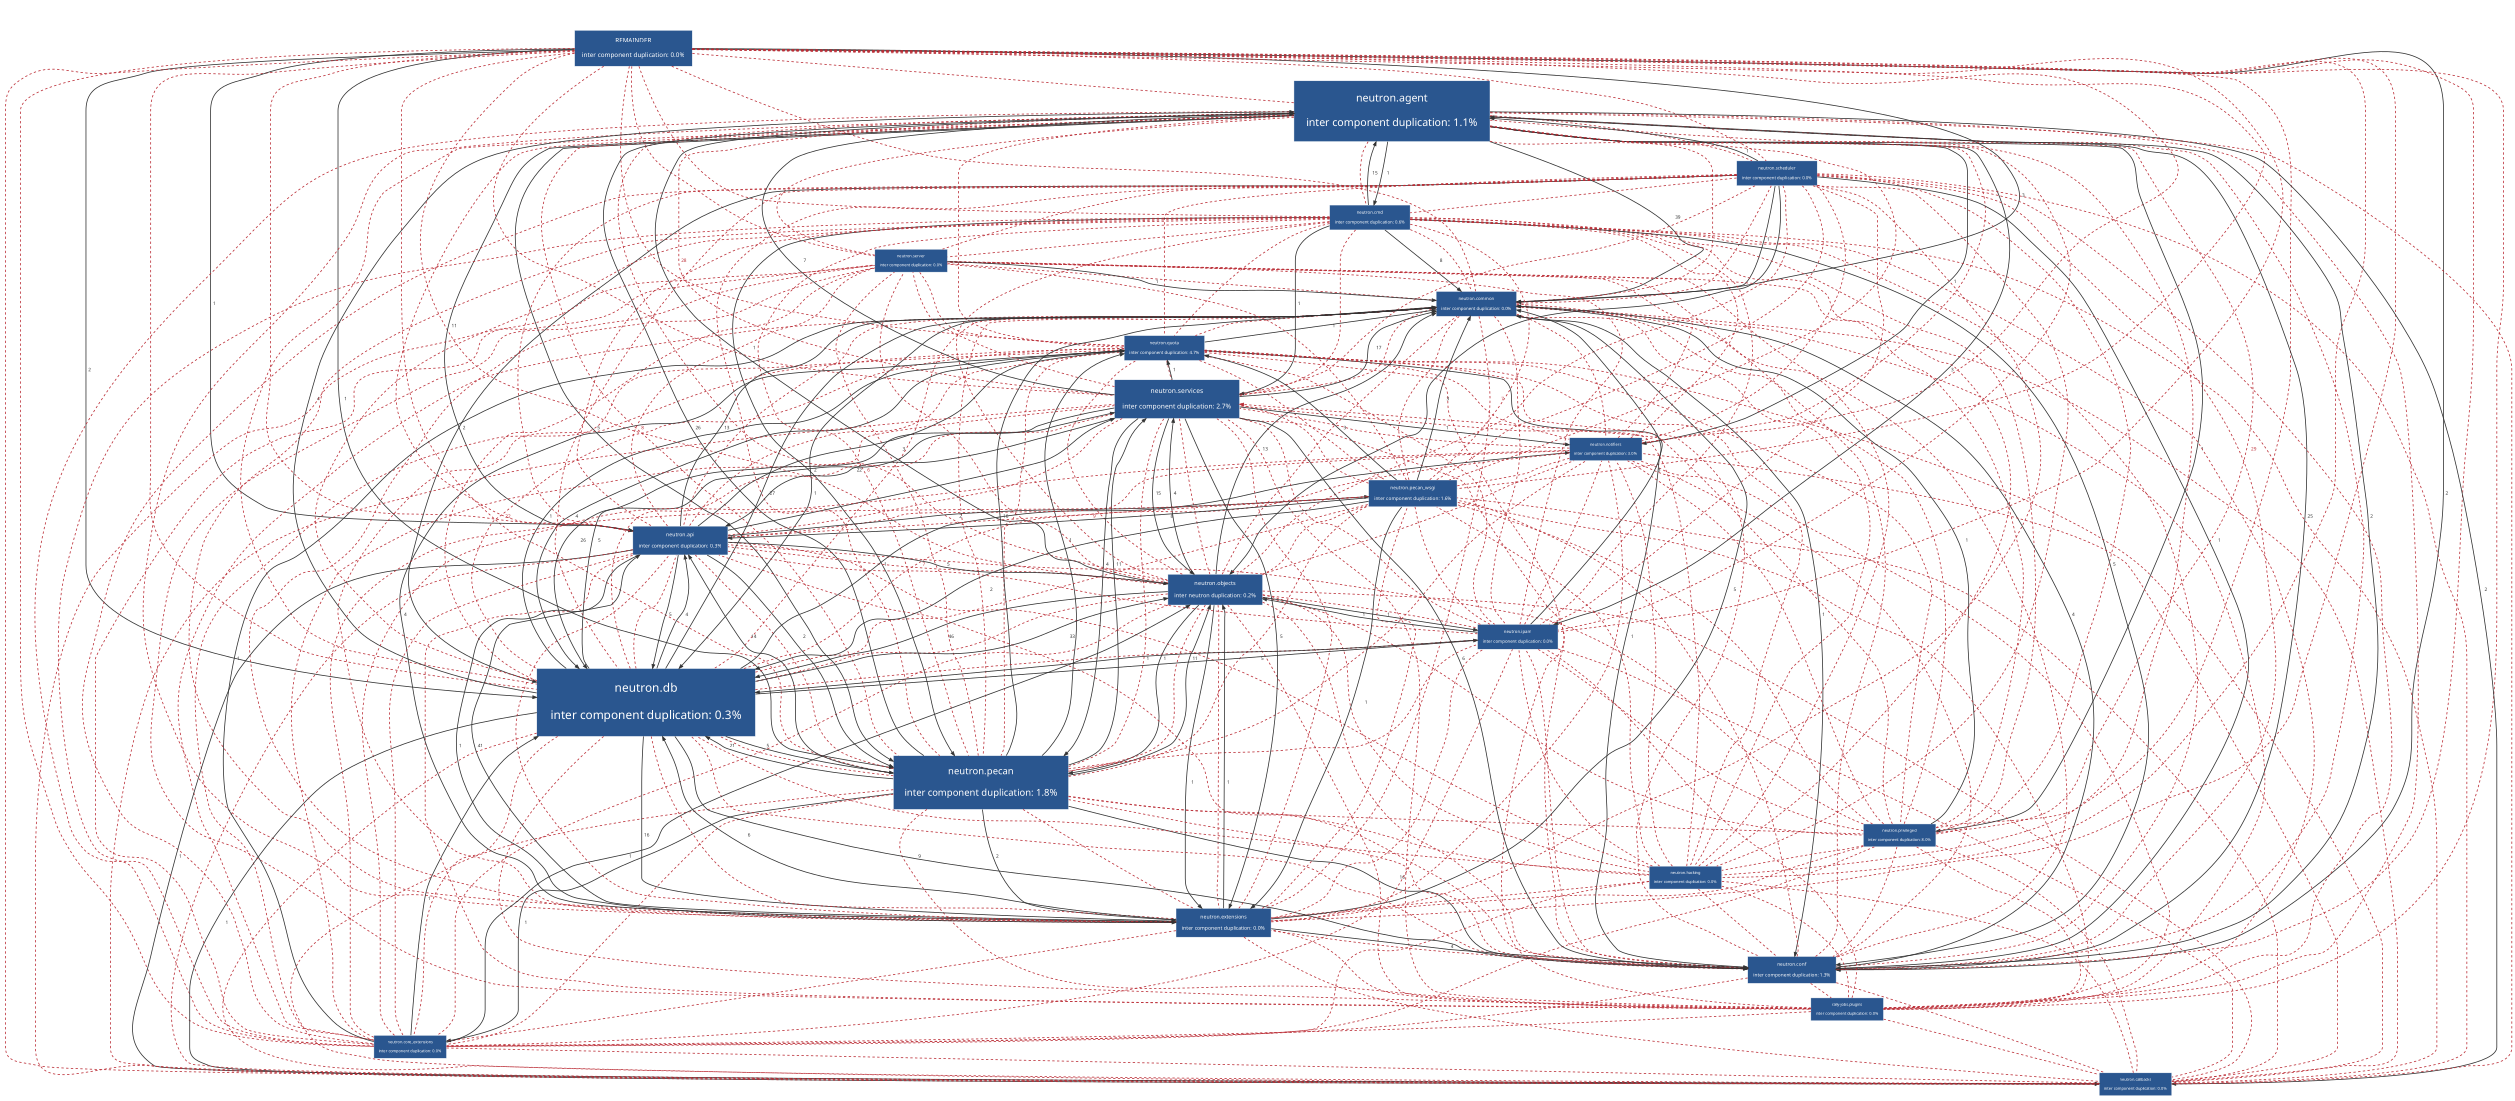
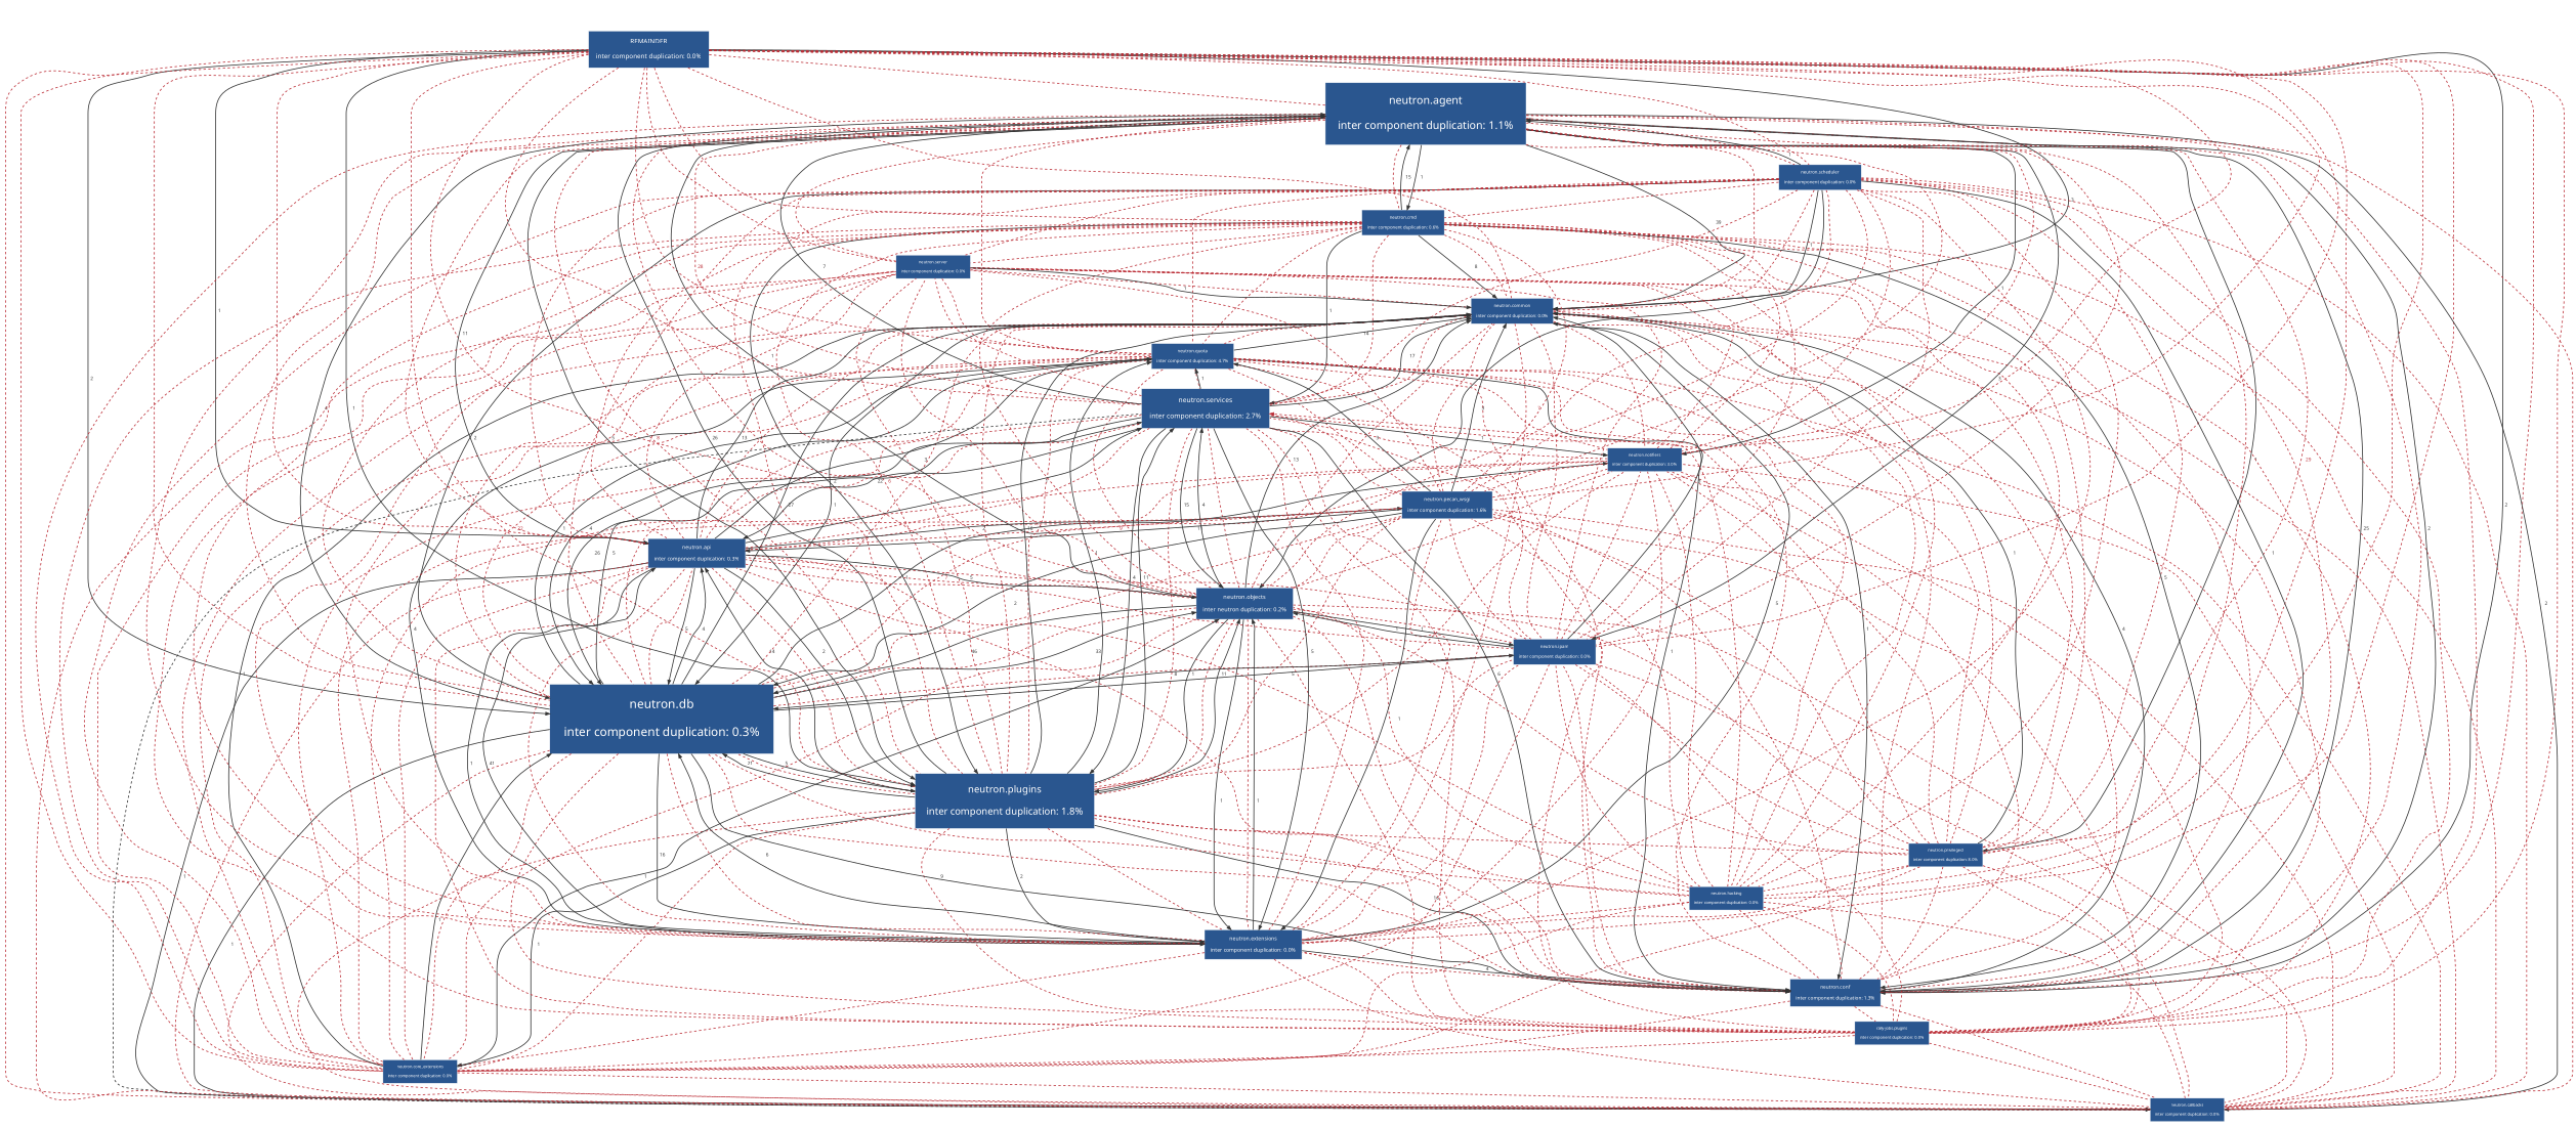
  digraph {
    compound=true
    rankdir=TD
    node [color="#FFFFFF" fillcolor="#2A568F" fontcolor="#FFFFFF" fontname="Helvetica Neue" fontsize=10 margin=0.16 penwidth=1 shape=box style=filled]
    edge [arrowhead=both color="#bb2d36" fontcolor="#bb2d36" fontname="Helvetica Neue" fontsize=12 penwidth=2 style=dashed]
    n1 [fontsize=16 label="REMAINDER\n\ninter component duplication: 0.0%" margin=0.256]
    n2 [fontsize=27 label="neutron.agent\n\ninter component duplication: 1.1%" margin=0.432]
    n3 [fontsize=11 label="neutron.scheduler\n\ninter component duplication: 0.0%" margin=0.176]
    n4 [fontsize=11 label="neutron.cmd\n\ninter component duplication: 0.6%" margin=0.176]
    n5 [fontsize=14 label="neutron.objects\n\ninter neutron duplication: 0.2%" margin=0.224]
    n6 [fontsize=11 label="neutron.common\n\ninter component duplication: 0.0%" margin=0.176]
    n7 [fontsize=11 label="neutron.quota\n\ninter component duplication: 4.7%" margin=0.176]
-   n8 [fontsize=24 label="neutron.pecan\n\ninter component duplication: 1.8%" margin=0.384]
+   n8 [fontsize=24 label="neutron.plugins\n\ninter component duplication: 1.8%" margin=0.384]
    n9 [label="neutron.privileged\n\ninter component duplication: 8.0%"]
    n10 [label="neutron.hacking\n\ninter component duplication: 0.0%"]
    n11 [fontsize=12 label="neutron.conf\n\ninter component duplication: 1.3%" margin=0.192]
    n12 [fontsize=30 label="neutron.db\n\ninter component duplication: 0.3%" margin=0.48]
    n13 [label="rally-jobs.plugins\n\ninter component duplication: 0.0%"]
    n14 [fontsize=13 label="neutron.extensions\n\ninter component duplication: 0.0%" margin=0.20800000000000002]
    n15 [fontsize=13 label="neutron.api\n\ninter component duplication: 0.3%" margin=0.20800000000000002]
    n16 [label="neutron.core_extensions\n\ninter component duplication: 0.0%"]
    n17 [fontsize=11 label="neutron.ipam\n\ninter component duplication: 0.0%" margin=0.176]
    n18 [label="neutron.callbacks\n\ninter component duplication: 0.0%"]
    n19 [label="neutron.notifiers\n\ninter component duplication: 3.0%"]
    n20 [fontsize=12 label="neutron.pecan_wsgi\n\ninter component duplication: 1.6%" margin=0.192]
    n21 [fontsize=17 label="neutron.services\n\ninter component duplication: 2.7%" margin=0.272]
    n22 [label="neutron.server\n\ninter component duplication: 0.0%"]
    n1 -> n2
    n1 -> n3
    n1 -> n4
    n1 -> n5
    n1 -> n6 [color="#323232" fontcolor="#323232" label="  3" arrowhead="" style=""]
    n1 -> n6
    n1 -> n7
    n1 -> n8 [color="#323232" fontcolor="#323232" label="  1" arrowhead="" style=""]
    n1 -> n8
    n1 -> n9
    n1 -> n10
    n1 -> n11 [color="#323232" fontcolor="#323232" label="  2" arrowhead="" style=""]
    n1 -> n11
    n1 -> n12 [color="#323232" fontcolor="#323232" label="  2" arrowhead="" style=""]
    n1 -> n12
    n1 -> n13
    n1 -> n14
    n1 -> n15 [color="#323232" fontcolor="#323232" label="  1" arrowhead="" style=""]
    n1 -> n15
    n1 -> n16
    n1 -> n17
    n1 -> n18
    n1 -> n19
    n1 -> n20
    n1 -> n21
    n1 -> n22
    n2 -> n3
    n2 -> n4 [color="#323232" fontcolor="#323232" label="  1" arrowhead="" style=""]
    n2 -> n4
    n2 -> n5
    n2 -> n6 [color="#323232" fontcolor="#323232" label="  39" arrowhead="" style=""]
    n2 -> n6
    n2 -> n7
    n2 -> n8 [color="#323232" fontcolor="#323232" label="  5" arrowhead="" style=""]
    n2 -> n8 [label="  8"]
    n2 -> n9 [color="#323232" fontcolor="#323232" label="  1" arrowhead="" style=""]
    n2 -> n9 [label="  29"]
    n2 -> n10
    n2 -> n11 [color="#323232" fontcolor="#323232" label="  25" arrowhead="" style=""]
    n2 -> n11
    n2 -> n12
    n2 -> n13
    n2 -> n14
    n2 -> n15 [color="#323232" fontcolor="#323232" label="  11" arrowhead="" style=""]
    n2 -> n15
    n2 -> n16
    n2 -> n17 [color="#323232" fontcolor="#323232" label="  3" arrowhead="" style=""]
    n2 -> n17
    n2 -> n18 [color="#323232" fontcolor="#323232" label="  2" arrowhead="" style=""]
    n2 -> n18
    n2 -> n19 [color="#323232" fontcolor="#323232" label="  1" arrowhead="" style=""]
    n2 -> n19
    n2 -> n20
    n2 -> n21 [label="  28"]
    n2 -> n22
    n3 -> n2 [color="#323232" fontcolor="#323232" label="  1" arrowhead="" style=""]
    n3 -> n4
    n3 -> n5 [color="#323232" fontcolor="#323232" label="  2" arrowhead="" style=""]
    n3 -> n5
    n3 -> n6 [color="#323232" fontcolor="#323232" label="  1" arrowhead="" style=""]
    n3 -> n6
    n3 -> n7
    n3 -> n8
    n3 -> n9
    n3 -> n10
    n3 -> n11 [color="#323232" fontcolor="#323232" label="  1" arrowhead="" style=""]
    n3 -> n11
    n3 -> n12 [color="#323232" fontcolor="#323232" label="  2" arrowhead="" style=""]
    n3 -> n12
    n3 -> n13
    n3 -> n14
    n3 -> n15
    n3 -> n16
    n3 -> n17
    n3 -> n18
    n3 -> n19
    n3 -> n20
    n3 -> n21
    n3 -> n22
    n4 -> n2 [color="#323232" fontcolor="#323232" label="  15" arrowhead="" style=""]
    n4 -> n5
    n4 -> n6 [color="#323232" fontcolor="#323232" label="  8" arrowhead="" style=""]
    n4 -> n6
    n4 -> n7
    n4 -> n8 [color="#323232" fontcolor="#323232" label="  2" arrowhead="" style=""]
    n4 -> n8 [label="  6"]
    n4 -> n9
    n4 -> n10
    n4 -> n11 [color="#323232" fontcolor="#323232" label="  5" arrowhead="" style=""]
    n4 -> n11
    n4 -> n12
    n4 -> n13
    n4 -> n14
    n4 -> n15
    n4 -> n16
    n4 -> n17
    n4 -> n18
    n4 -> n19
    n4 -> n20
    n4 -> n21 [color="#323232" fontcolor="#323232" label="  1" arrowhead="" style=""]
    n4 -> n21
    n4 -> n22
    n5 -> n2 [color="#323232" fontcolor="#323232" label="  1" arrowhead="" style=""]
    n5 -> n6 [color="#323232" fontcolor="#323232" label="  13" arrowhead="" style=""]
    n5 -> n6
    n5 -> n7
    n5 -> n8 [color="#323232" fontcolor="#323232" label="  1" arrowhead="" style=""]
    n5 -> n8
    n5 -> n9
-   n5 -> n10
+   n10 -> n5
    n5 -> n11
    n5 -> n12 [color="#323232" fontcolor="#323232" label="  46" arrowhead="" style=""]
    n5 -> n12
    n5 -> n13
    n5 -> n14 [color="#323232" fontcolor="#323232" label="  1" arrowhead="" style=""]
    n5 -> n14
    n5 -> n15
    n5 -> n16
    n5 -> n17 [color="#323232" fontcolor="#323232" label="  1" arrowhead="" style=""]
    n5 -> n17
    n5 -> n18
    n5 -> n19
    n5 -> n20
    n5 -> n21 [color="#323232" fontcolor="#323232" label="  4" arrowhead="" style=""]
    n5 -> n21
    n5 -> n22
    n6 -> n7
    n6 -> n8
    n6 -> n9
    n6 -> n10
    n6 -> n11 [color="#323232" fontcolor="#323232" label="  1" arrowhead="" style=""]
    n6 -> n11
    n6 -> n12 [color="#323232" fontcolor="#323232" label="  1" arrowhead="" style=""]
    n6 -> n12
    n6 -> n13
    n6 -> n14
    n6 -> n15
    n6 -> n16
    n6 -> n17
    n6 -> n18
    n6 -> n19
    n6 -> n20
    n6 -> n21
    n6 -> n22
-   n7 -> n6 [color="#323232" fontcolor="#323232" label="  1" arrowhead="" style=""]
+   n7 -> n6 [color="#323232" fontcolor="#323232" label="  14" arrowhead="" style=""]
    n7 -> n8
    n7 -> n9
    n7 -> n10
    n7 -> n11 [color="#323232" fontcolor="#323232" label="  1" arrowhead="" style=""]
    n7 -> n11
    n7 -> n12 [color="#323232" fontcolor="#323232" label="  4" arrowhead="" style=""]
    n7 -> n12 [label="  22"]
    n7 -> n13
    n7 -> n14
    n7 -> n15
    n7 -> n16
    n7 -> n17
    n7 -> n18
    n7 -> n19 [label="  7"]
    n7 -> n20
    n7 -> n21
    n7 -> n22
    n8 -> n2 [color="#323232" fontcolor="#323232" label="  26" arrowhead="" style=""]
    n8 -> n5 [color="#323232" fontcolor="#323232" label="  11" arrowhead="" style=""]
    n8 -> n6 [color="#323232" fontcolor="#323232" label="  16" arrowhead="" style=""]
    n8 -> n7 [color="#323232" fontcolor="#323232" label="  1" arrowhead="" style=""]
    n8 -> n9
    n8 -> n10
    n8 -> n11 [color="#323232" fontcolor="#323232" label="  16" arrowhead="" style=""]
    n8 -> n11
    n8 -> n12 [color="#323232" fontcolor="#323232" label="  21" arrowhead="" style=""]
    n8 -> n12
    n8 -> n13
    n8 -> n14 [color="#323232" fontcolor="#323232" label="  2" arrowhead="" style=""]
    n8 -> n14
    n8 -> n15 [color="#323232" fontcolor="#323232" label="  14" arrowhead="" style=""]
    n8 -> n15
    n8 -> n16 [color="#323232" fontcolor="#323232" label="  1" arrowhead="" style=""]
    n8 -> n16
    n8 -> n17
    n8 -> n18
    n8 -> n19
    n8 -> n20
    n8 -> n21 [color="#323232" fontcolor="#323232" label="  11" arrowhead="" style=""]
    n8 -> n21
    n8 -> n22
    n9 -> n6 [color="#323232" fontcolor="#323232" label="  1" arrowhead="" style=""]
    n9 -> n10
    n9 -> n11
    n9 -> n13
    n9 -> n14
    n9 -> n15
    n9 -> n16
    n9 -> n17
    n9 -> n18
    n9 -> n19
    n9 -> n20
    n9 -> n21 [arrowhead=normal]
    n9 -> n22
    n10 -> n11
    n10 -> n12
    n10 -> n13
    n10 -> n14
    n10 -> n15
    n10 -> n16
    n10 -> n17
    n10 -> n18
    n10 -> n19
    n10 -> n20
    n10 -> n21
    n10 -> n22
    n11 -> n2 [color="#323232" fontcolor="#323232" label="  2" arrowhead="" style=""]
    n11 -> n6 [color="#323232" fontcolor="#323232" label="  4" arrowhead="" style=""]
    n11 -> n12
    n11 -> n13
    n11 -> n14
    n11 -> n15
    n11 -> n16
    n11 -> n17
    n11 -> n18
    n11 -> n19
    n11 -> n20
    n11 -> n21
    n11 -> n22
    n12 -> n2 [color="#323232" fontcolor="#323232" label="  4" arrowhead="" style=""]
    n12 -> n5 [color="#323232" fontcolor="#323232" label="  33" arrowhead="" style=""]
    n12 -> n6 [color="#323232" fontcolor="#323232" label="  27" style=""]
    n12 -> n7 [color="#323232" fontcolor="#323232" label="  1" arrowhead="" style=""]
    n12 -> n8 [color="#323232" fontcolor="#323232" label="  5" arrowhead="" style=""]
    n12 -> n11 [color="#323232" fontcolor="#323232" label="  9" arrowhead="" style=""]
    n12 -> n13
    n12 -> n14 [color="#323232" fontcolor="#323232" label="  16" arrowhead="" style=""]
    n12 -> n14
    n12 -> n15 [color="#323232" fontcolor="#323232" label="  4" arrowhead="" style=""]
    n12 -> n15
    n12 -> n16
    n12 -> n17 [color="#323232" fontcolor="#323232" label="  5" arrowhead="" style=""]
    n12 -> n17
    n12 -> n18 [color="#323232" fontcolor="#323232" label="  1" arrowhead="" style=""]
    n12 -> n18
    n12 -> n19 [color="#323232" fontcolor="#323232" label="  1" arrowhead="" style=""]
    n12 -> n19 [label="  7"]
    n12 -> n20
    n12 -> n21 [color="#323232" fontcolor="#323232" label="  5" arrowhead="" style=""]
    n12 -> n21
    n12 -> n22
    n13 -> n14
    n13 -> n15
    n13 -> n16
    n13 -> n17
    n13 -> n18
    n13 -> n19
    n13 -> n20
    n13 -> n21
    n13 -> n22
    n14 -> n5 [color="#323232" fontcolor="#323232" label="  1" arrowhead="" style=""]
    n14 -> n6 [color="#323232" fontcolor="#323232" label="  5" arrowhead="" style=""]
    n14 -> n7 [color="#323232" fontcolor="#323232" label="  4" arrowhead="" style=""]
    n14 -> n11 [color="#323232" fontcolor="#323232" label="  4" arrowhead="" style=""]
    n14 -> n12 [color="#323232" fontcolor="#323232" label="  6" arrowhead="" style=""]
    n14 -> n15 [color="#323232" fontcolor="#323232" label="  41" arrowhead="" style=""]
    n14 -> n15
    n14 -> n16
    n14 -> n17
    n14 -> n18
    n14 -> n19
    n14 -> n20
    n14 -> n21
    n14 -> n22
    n15 -> n5 [color="#323232" fontcolor="#323232" label="  5" arrowhead="" style=""]
    n15 -> n6 [color="#323232" fontcolor="#323232" label="  13" arrowhead="" style=""]
    n15 -> n7 [color="#323232" fontcolor="#323232" label="  3" arrowhead="" style=""]
    n15 -> n8 [color="#323232" fontcolor="#323232" label="  2" arrowhead="" style=""]
    n15 -> n12 [color="#323232" fontcolor="#323232" label="  5" arrowhead="" style=""]
    n15 -> n14 [color="#323232" fontcolor="#323232" label="  1" arrowhead="" style=""]
    n15 -> n16
    n15 -> n17
    n15 -> n18 [color="#323232" fontcolor="#323232" label="  1" arrowhead="" style=""]
    n15 -> n18
    n15 -> n19
    n15 -> n20 [color="#323232" fontcolor="#323232" label="  2" arrowhead="" style=""]
    n15 -> n20 [label="  9"]
    n15 -> n21 [color="#323232" fontcolor="#323232" label="  1" arrowhead="" style=""]
    n15 -> n21
    n15 -> n22
    n16 -> n5 [color="#323232" fontcolor="#323232" label="  1" arrowhead="" style=""]
    n16 -> n6 [color="#323232" fontcolor="#323232" label="  1" arrowhead="" style=""]
    n16 -> n12 [color="#323232" fontcolor="#323232" label="  1" arrowhead="" style=""]
    n16 -> n17
    n16 -> n18
    n16 -> n19
    n16 -> n20
    n16 -> n21
    n16 -> n22
    n17 -> n5 [color="#323232" fontcolor="#323232" label="  1" arrowhead="" style=""]
    n17 -> n6 [color="#323232" fontcolor="#323232" label="  3" arrowhead="" style=""]
-   n17 -> n12 [color="#323232" fontcolor="#323232" label="  1" arrowhead="" style=""]
+   n17 -> n12 [color="#323232" fontcolor="#323232" label="  8" arrowhead="" style=""]
    n17 -> n18
    n17 -> n19
    n17 -> n20
    n17 -> n21
    n17 -> n22
    n18 -> n19
    n18 -> n20
-   n18 -> n21
+   n18 -> n21 [color="#323232"]
    n18 -> n22
    n19 -> n20
    n19 -> n21
    n19 -> n22
    n20 -> n6 [color="#323232" fontcolor="#323232" label="  3" arrowhead="" style=""]
    n20 -> n7 [color="#323232" fontcolor="#323232" label="  3" arrowhead="" style=""]
    n20 -> n12 [color="#323232" fontcolor="#323232" label="  2" arrowhead="" style=""]
    n20 -> n14 [color="#323232" fontcolor="#323232" label="  1" arrowhead="" style=""]
-   n20 -> n15 [color="#323232" fontcolor="#323232" label="  8" arrowhead="" style=""]
+   n20 -> n15 [color="#323232" fontcolor="#323232" label="  11" arrowhead="" style=""]
    n20 -> n21
    n20 -> n22
    n21 -> n2 [color="#323232" fontcolor="#323232" label="  7" arrowhead="" style=""]
    n21 -> n5 [color="#323232" fontcolor="#323232" label="  15" arrowhead="" style=""]
    n21 -> n6 [color="#323232" fontcolor="#323232" label="  17" arrowhead="" style=""]
    n21 -> n7 [color="#323232" fontcolor="#323232" label="  1" arrowhead="" style=""]
    n21 -> n8 [color="#323232" fontcolor="#323232" label="  4" arrowhead="" style=""]
    n21 -> n11 [color="#323232" fontcolor="#323232" label="  6" arrowhead="" style=""]
    n21 -> n12 [color="#323232" fontcolor="#323232" label="  26" arrowhead="" style=""]
    n21 -> n14 [color="#323232" fontcolor="#323232" label="  5" arrowhead="" style=""]
    n21 -> n15 [color="#323232" fontcolor="#323232" label="  22" arrowhead="" style=""]
    n21 -> n19 [color="#323232" fontcolor="#323232" label="  1" arrowhead="" style=""]
    n21 -> n22
    n22 -> n6 [color="#323232" fontcolor="#323232" label="  1" arrowhead="" style=""]
  }
